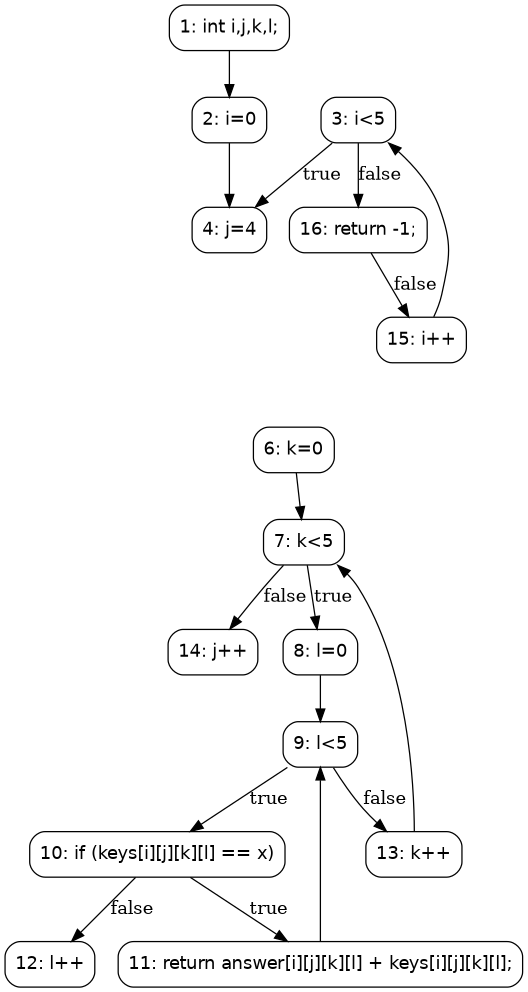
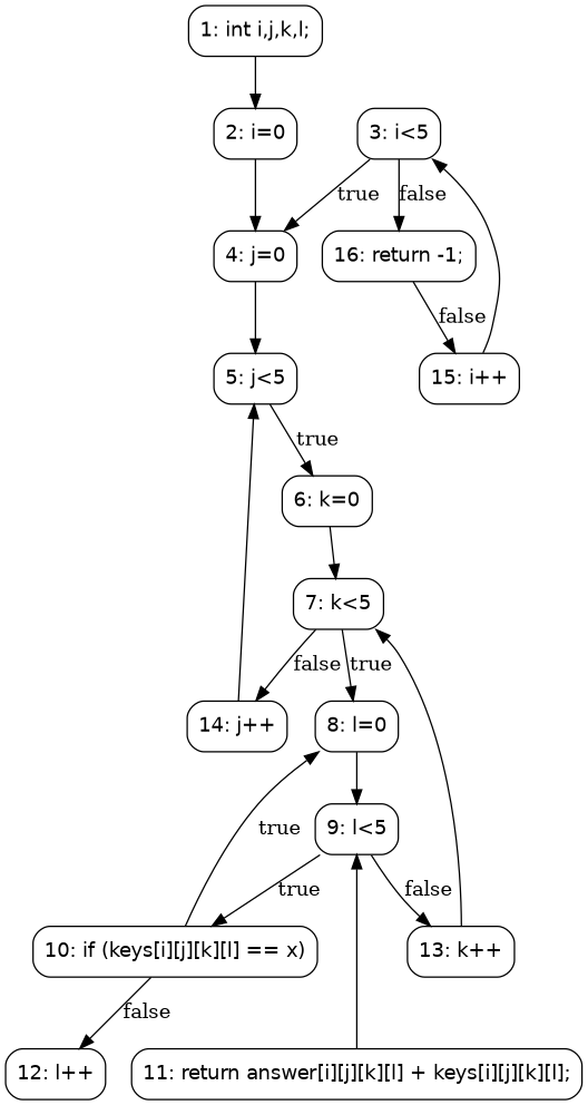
  digraph {
    node [fontname=Helvetica shape=box style=rounded]
    n1 [label="1: int i,j,k,l;"]
    n2 [label="2: i=0"]
-   n3 [label="4: j=4"]
+   n3 [label="4: j=0"]
    n4 [label="3: i<5"]
    n5 [label="16: return -1;"]
+   n6 [label="5: j<5"]
    n7 [label="15: i++"]
    n8 [label="6: k=0"]
    n9 [label="7: k<5"]
    n10 [label="8: l=0"]
    n11 [label="14: j++"]
    n12 [label="9: l<5"]
    n13 [label="10: if (keys[i][j][k][l] == x)"]
    n14 [label="13: k++"]
    n15 [label="11: return answer[i][j][k][l] + keys[i][j][k][l];"]
    n16 [label="12: l++"]
    n1 -> n2
    n2 -> n3
+   n3 -> n6
    n4 -> n3 [label=true]
    n4 -> n5 [label=false]
    n5 -> n7 [label=false]
+   n6 -> n8 [label=true]
    n7 -> n4
    n8 -> n9
    n9 -> n10 [label=true]
    n9 -> n11 [label=false]
    n10 -> n12
+   n11 -> n6
    n12 -> n13 [label=true]
    n12 -> n14 [label=false]
-   n13 -> n15 [label=true]
+   n13 -> n10 [label=true]
    n13 -> n16 [label=false]
    n14 -> n9
    n15 -> n12
  }
